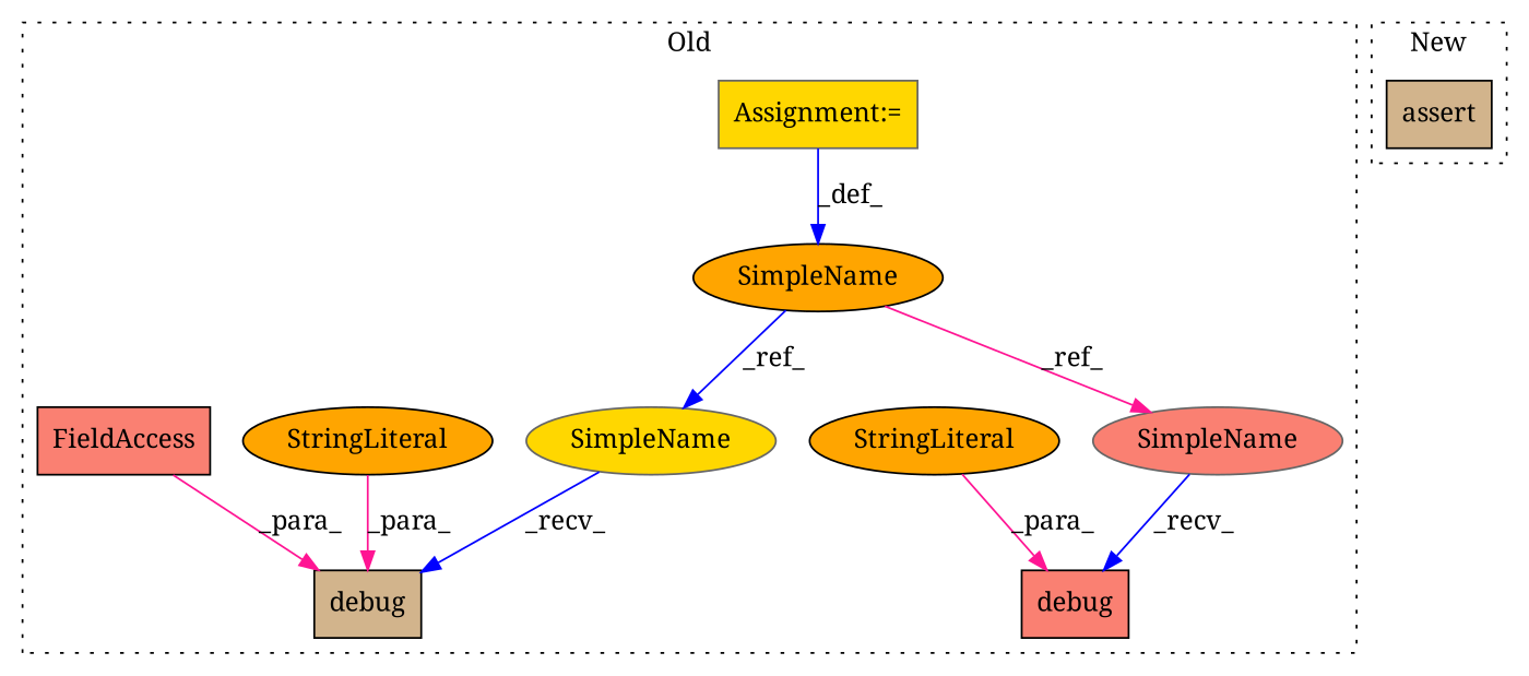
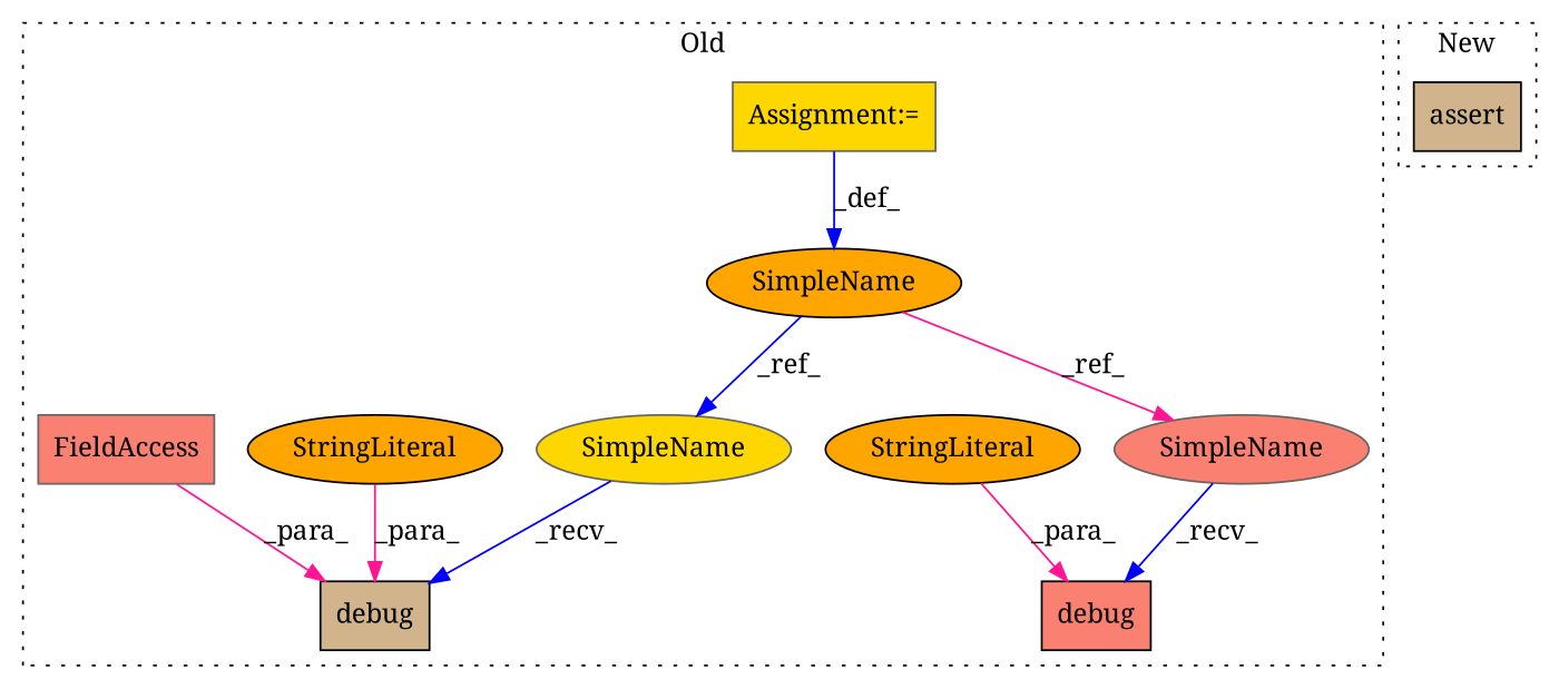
  digraph {
    fontname="Noto Serif"
    node [a=42 l=6 s=4787 shape=box style=filled fillcolor=salmon color=black fontname="Noto Serif"]
    edge [color=deeppink fontname="Noto Serif"]
    n1 [a=32 l="6,1" label=debug s="4992,5045"]
    n2 [a=45 l=26 label=StringLiteral s=4998 shape=ellipse fillcolor=orange]
    n3 [label=SimpleName shape=ellipse fillcolor=orange]
    n4 [a=32 l="6,1" label=debug s="5059,5124" fillcolor=tan]
    n5 [a=45 l=32 label=StringLiteral s=5065 shape=ellipse fillcolor=orange]
-   n6 [a=22 l=26 label=FieldAccess s=5098]
+   n6 [a=22 l=26 label=FieldAccess s=5098 color=gray40]
    n7 [a=7 label="Assignment:=" fillcolor=gold color=gray40]
    n8 [label=SimpleName s=5052 shape=ellipse fillcolor=gold color=gray40]
    n9 [label=SimpleName s=4985 shape=ellipse color=gray40]
    n10 [a=6 l=7 label=assert s=4858 fillcolor=tan]
    subgraph cluster_1 {
      label=Old
      style=dotted
      n1
      n2
      n3
      n4
      n5
      n6
      n7
      n8
      n9
    }
    subgraph cluster_2 {
      label=New
      style=dotted
      n10
    }
    n2 -> n1 [label=_para_]
    n3 -> n8 [label=_ref_ color=blue]
    n3 -> n9 [label=_ref_]
    n5 -> n4 [label=_para_]
    n6 -> n4 [label=_para_]
    n7 -> n3 [label=_def_ color=blue]
    n8 -> n4 [label=_recv_ color=blue]
    n9 -> n1 [label=_recv_ color=blue]
  }
